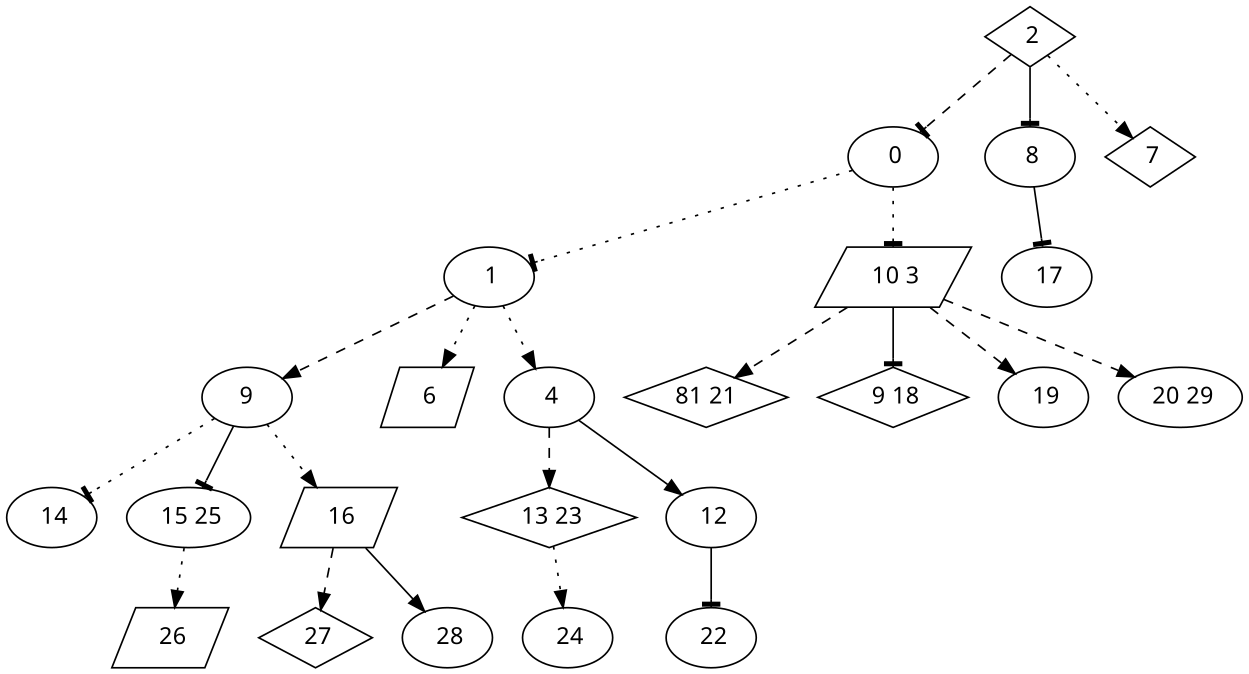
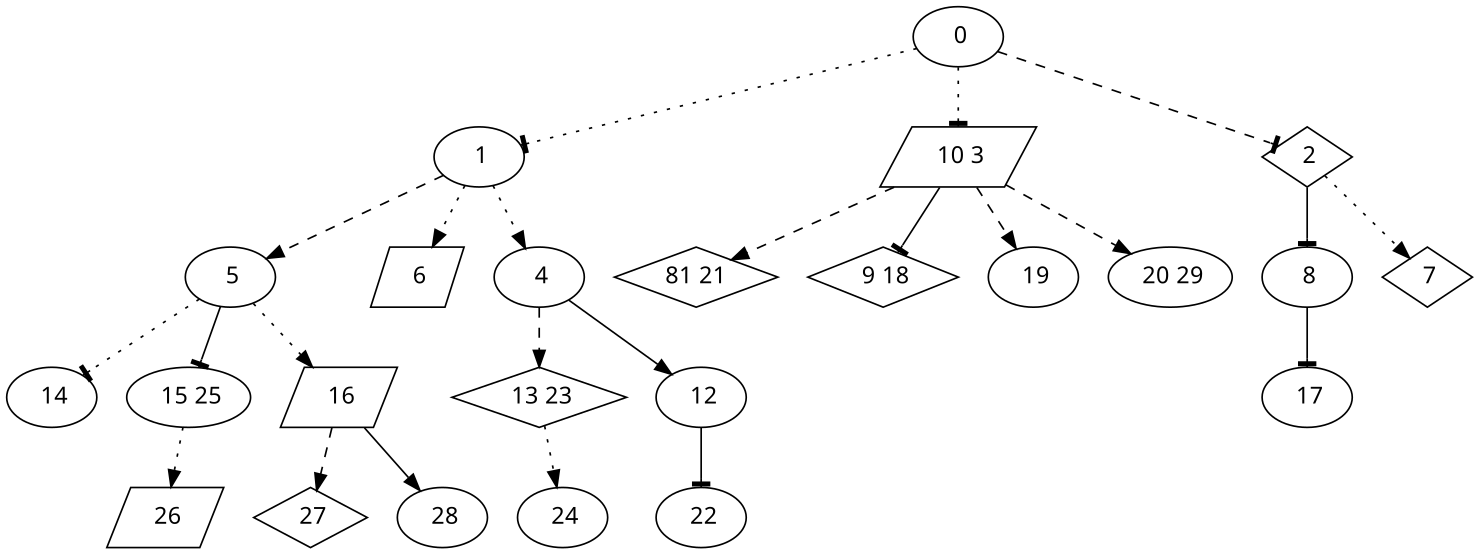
  digraph {
    fontname="Noto Sans"
    node [fontname="Noto Sans" shape=ellipse]
    edge [arrowhead=normal fontname="Noto Sans" style=dotted]
    " 0"
    " 1"
    " 10 3" [shape=parallelogram]
    " 2" [shape=diamond]
-   " 5" [label=9]
+   " 5"
    " 6" [shape=parallelogram]
    " 4"
    n8 [label="81 21" shape=diamond]
    " 9 18" [shape=diamond]
    " 19"
    " 20 29"
    " 8"
    " 7" [shape=diamond]
    " 14"
    " 15 25"
    " 16" [shape=parallelogram]
    " 13 23" [shape=diamond]
    " 12"
    " 17"
    " 26" [shape=parallelogram]
    " 27" [shape=diamond]
    " 28"
    " 24"
    " 22"
    " 0" -> " 1" [arrowhead=tee]
    " 0" -> " 10 3" [arrowhead=tee]
-   " 2" -> " 0" [arrowhead=tee style=dashed]
+   " 0" -> " 2" [arrowhead=tee style=dashed]
    " 1" -> " 5" [style=dashed]
    " 1" -> " 6"
    " 1" -> " 4"
    " 10 3" -> n8 [style=dashed]
    " 10 3" -> " 9 18" [arrowhead=tee style=solid]
    " 10 3" -> " 19" [style=dashed]
    " 10 3" -> " 20 29" [style=dashed]
    " 2" -> " 8" [arrowhead=tee style=solid]
    " 2" -> " 7"
    " 5" -> " 14" [arrowhead=tee]
    " 5" -> " 15 25" [arrowhead=tee style=solid]
    " 5" -> " 16"
    " 4" -> " 13 23" [style=dashed]
    " 4" -> " 12" [style=solid]
    " 8" -> " 17" [arrowhead=tee style=solid]
    " 15 25" -> " 26"
    " 16" -> " 27" [style=dashed]
    " 16" -> " 28" [style=solid]
    " 13 23" -> " 24"
    " 12" -> " 22" [arrowhead=tee style=solid]
  }
